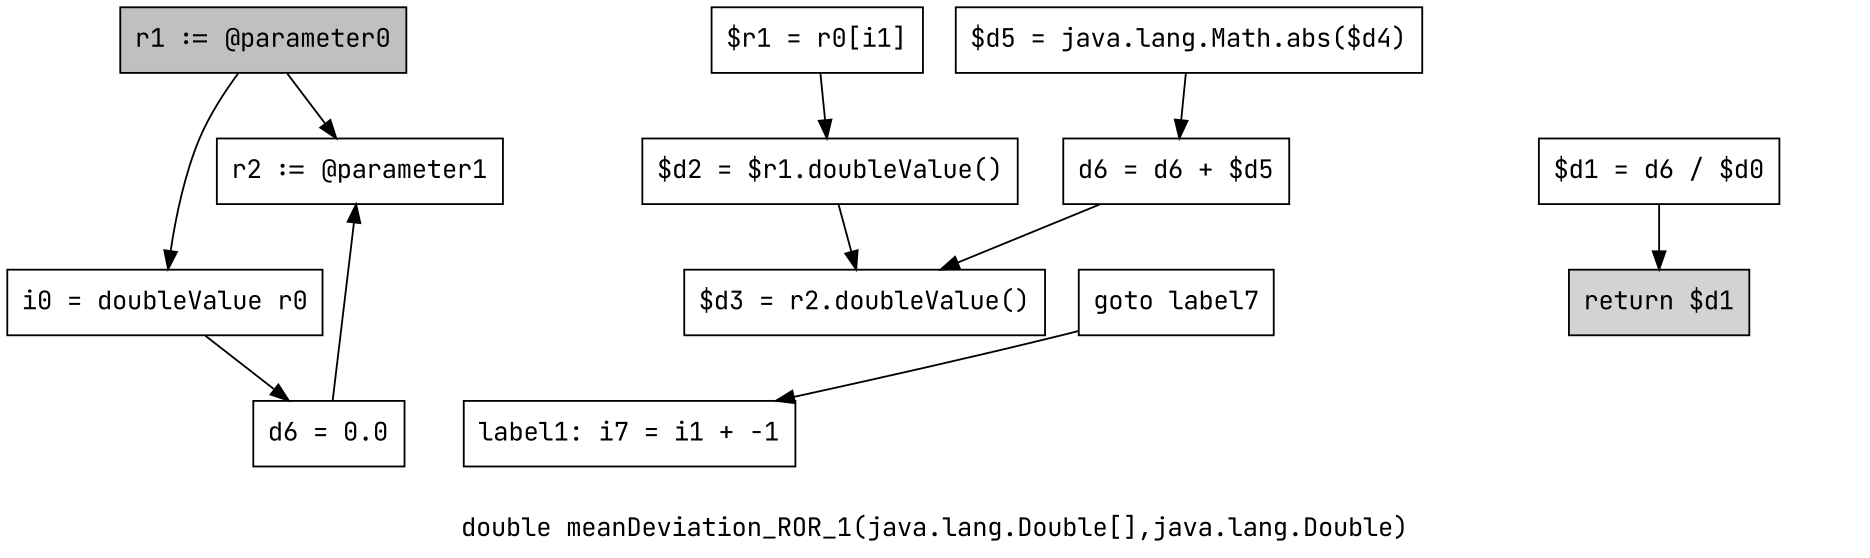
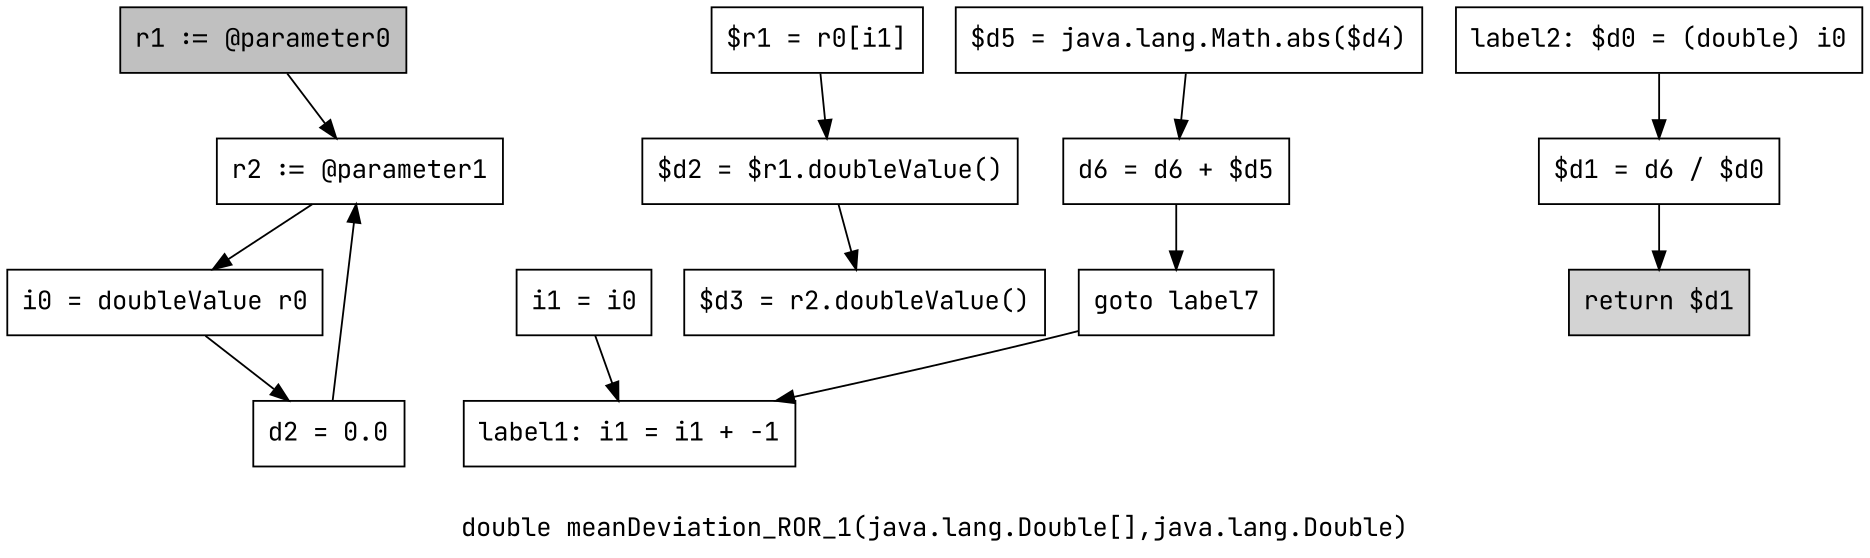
  digraph {
    fontname="JetBrains Mono"
    label="double meanDeviation_ROR_1(java.lang.Double[],java.lang.Double)"
    node [fontname="JetBrains Mono" shape=box]
    edge [fontname="JetBrains Mono"]
    n1 [fillcolor=gray label="r1 := @parameter0" style=filled]
    n2 [label="r2 := @parameter1"]
    n3 [label="i0 = doubleValue r0"]
-   n4 [label="d6 = 0.0"]
-   n6 [label="label1: i7 = i1 + -1"]
+   n4 [label="d2 = 0.0"]
+   n5 [label="i1 = i0"]
+   n6 [label="label1: i1 = i1 + -1"]
    n7 [label="$r1 = r0[i1]"]
    n8 [label="$d2 = $r1.doubleValue()"]
+   n9 [label="label2: $d0 = (double) i0"]
    n10 [label="$d1 = d6 / $d0"]
    n11 [label="$d3 = r2.doubleValue()"]
    n12 [fillcolor=lightgray label="return $d1" style=filled]
    n13 [label="$d5 = java.lang.Math.abs($d4)"]
    n14 [label="d6 = d6 + $d5"]
    n15 [label="goto label7"]
    n1 -> n2
-   n1 -> n3
+   n2 -> n3
    n3 -> n4
    n4 -> n2
+   n5 -> n6
    n7 -> n8
    n8 -> n11
+   n9 -> n10
    n10 -> n12
    n13 -> n14
-   n14 -> n11
+   n14 -> n15
    n15 -> n6
  }
